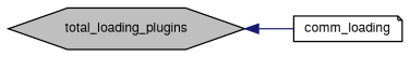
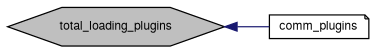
  digraph {
    rankdir=LR
    node [color=black fontname=FreeSans fontsize=10]
    n1 [fillcolor=grey75 fontcolor=black height=0.2 label=total_loading_plugins shape=hexagon style=filled width=0.4]
-   n2 [height=0.2 label=comm_loading shape=note width=0.4]
+   n2 [height=0.2 label=comm_plugins shape=note width=0.4]
    n1 -> n2 [color=midnightblue dir=back fontname=FreeSans fontsize=10 labelfontname=FreeSans labelfontsize=10 style=solid]
  }
